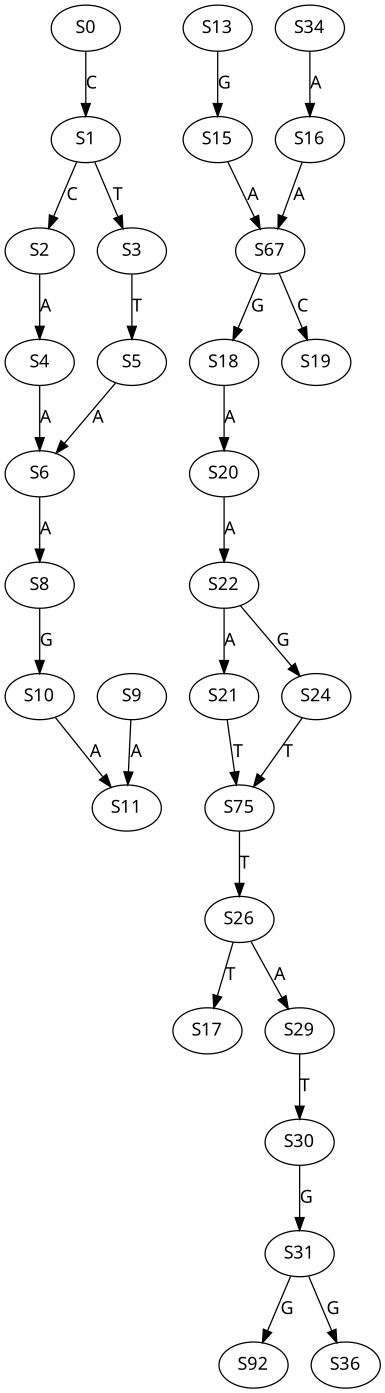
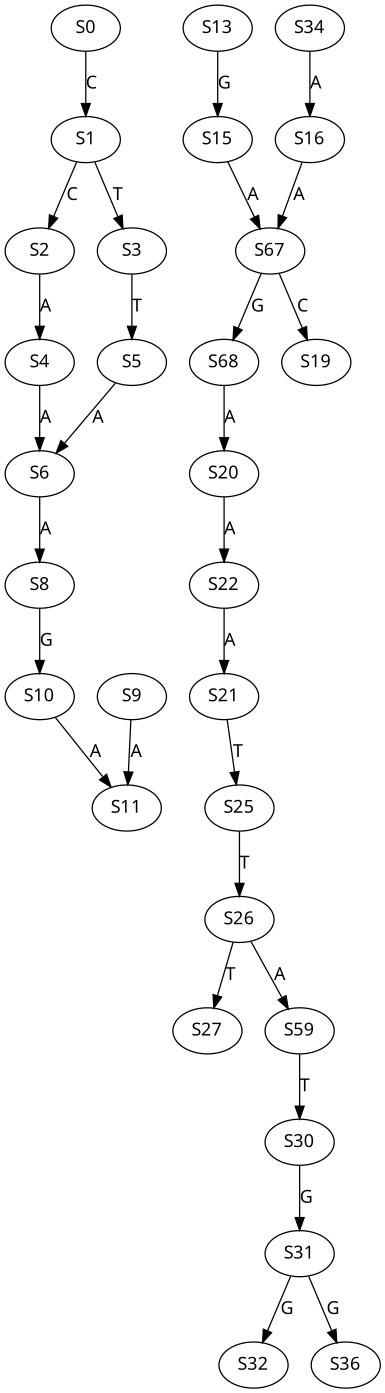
  strict digraph {
    fontname="Noto Sans"
    node [fontname="Noto Sans"]
    edge [fontname="Noto Sans"]
    S0
    S1
    S2
    S3
    S4
    S5
    S6
    S8
    S10
    S9
    S11
    S13
    S15
    n14 [label=S34]
    S16
    n16 [label=S67]
-   S18
+   S18 [label=S68]
    S19
    S20
    S22
    n21 [label=S21]
-   S24
-   S25 [label=S75]
+   S25
    S26
-   S27 [label=S17]
-   S29
+   S27
+   S29 [label=S59]
    S30
    S31
-   S32 [label=S92]
+   S32
    n30 [label=S36]
    S0 -> S1 [label=C]
    S1 -> S2 [label=C]
    S1 -> S3 [label=T]
    S2 -> S4 [label=A]
    S3 -> S5 [label=T]
    S4 -> S6 [label=A]
    S5 -> S6 [label=A]
    S6 -> S8 [label=A]
    S8 -> S10 [label=G]
    S10 -> S11 [label=A]
    S9 -> S11 [label=A]
    S13 -> S15 [label=G]
    S15 -> n16 [label=A]
    n14 -> S16 [label=A]
    S16 -> n16 [label=A]
    n16 -> S18 [label=G]
    n16 -> S19 [label=C]
    S18 -> S20 [label=A]
    S20 -> S22 [label=A]
    S22 -> n21 [label=A]
-   S22 -> S24 [label=G]
    n21 -> S25 [label=T]
-   S24 -> S25 [label=T]
    S25 -> S26 [label=T]
    S26 -> S27 [label=T]
    S26 -> S29 [label=A]
    S29 -> S30 [label=T]
    S30 -> S31 [label=G]
    S31 -> S32 [label=G]
    S31 -> n30 [label=G]
  }
